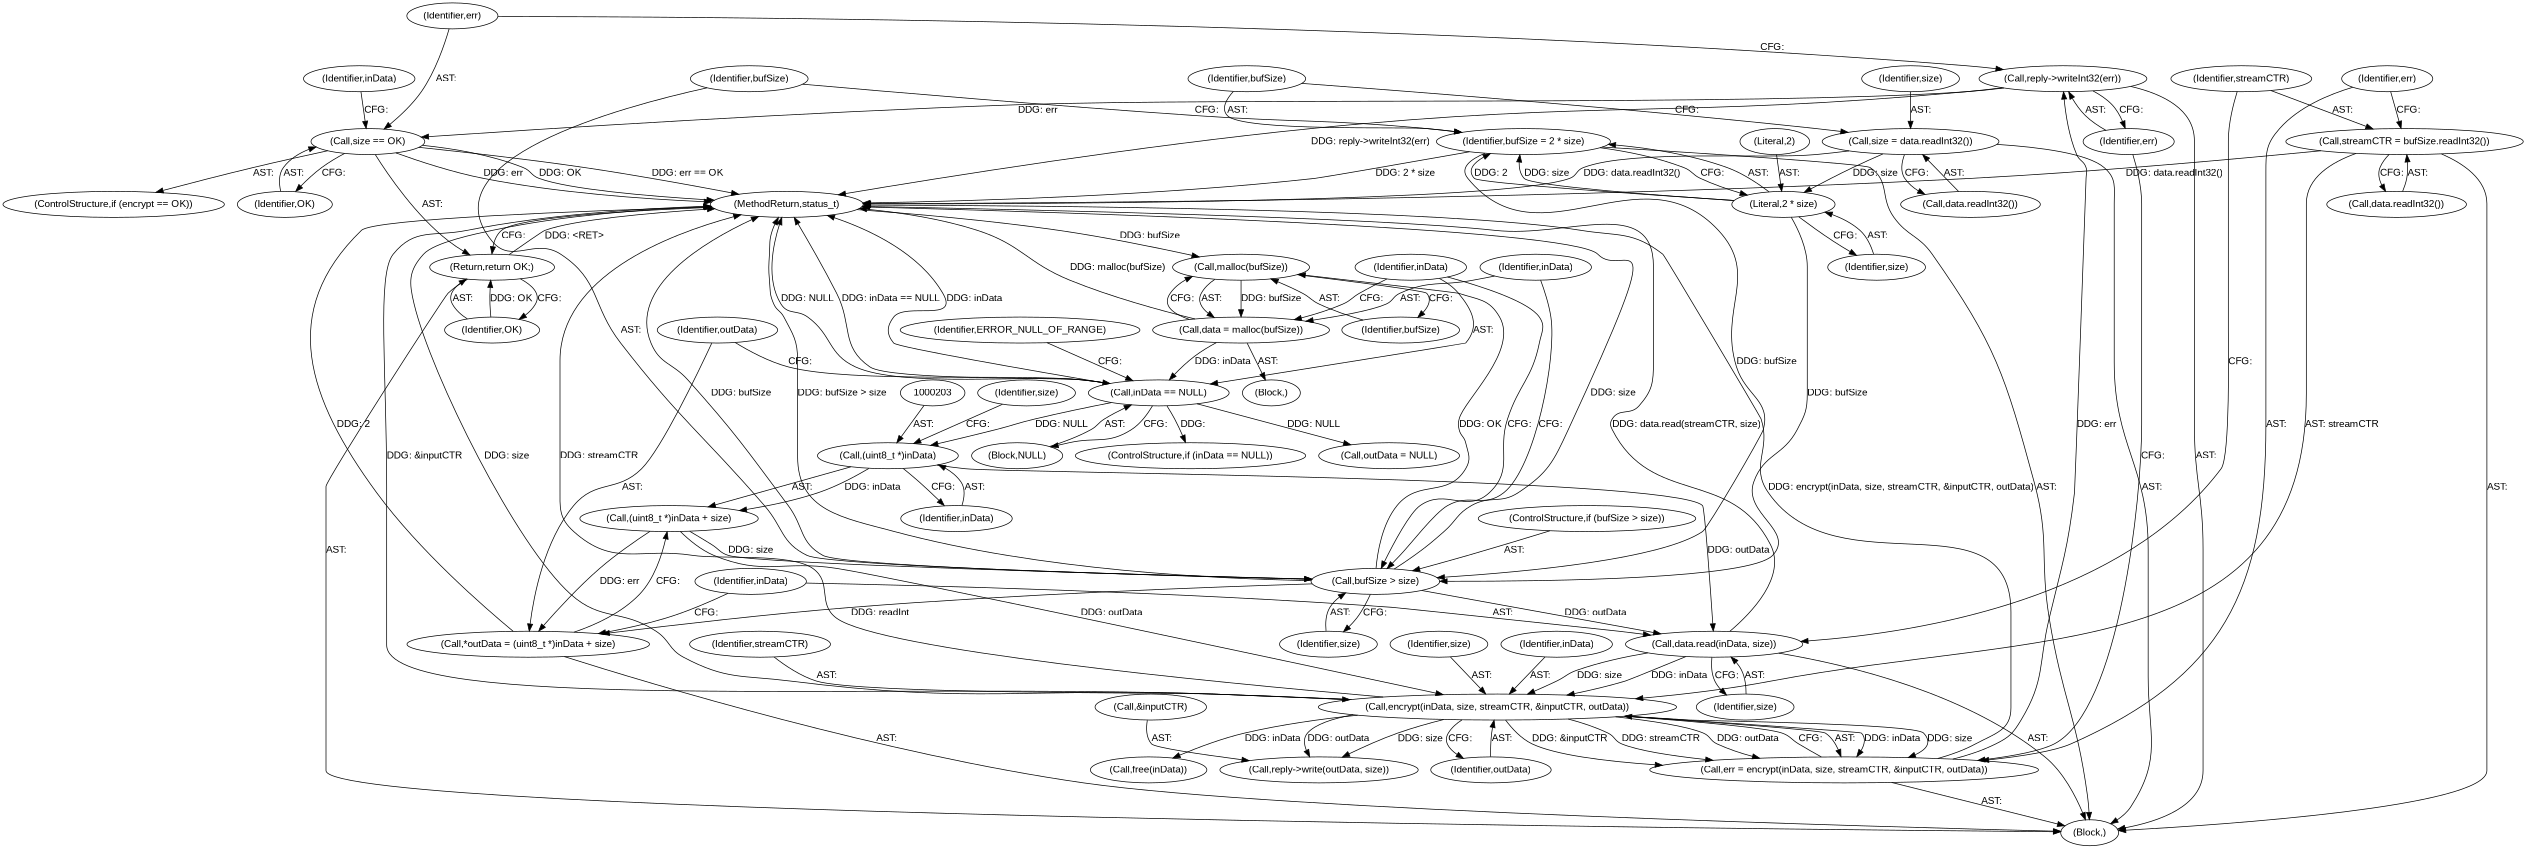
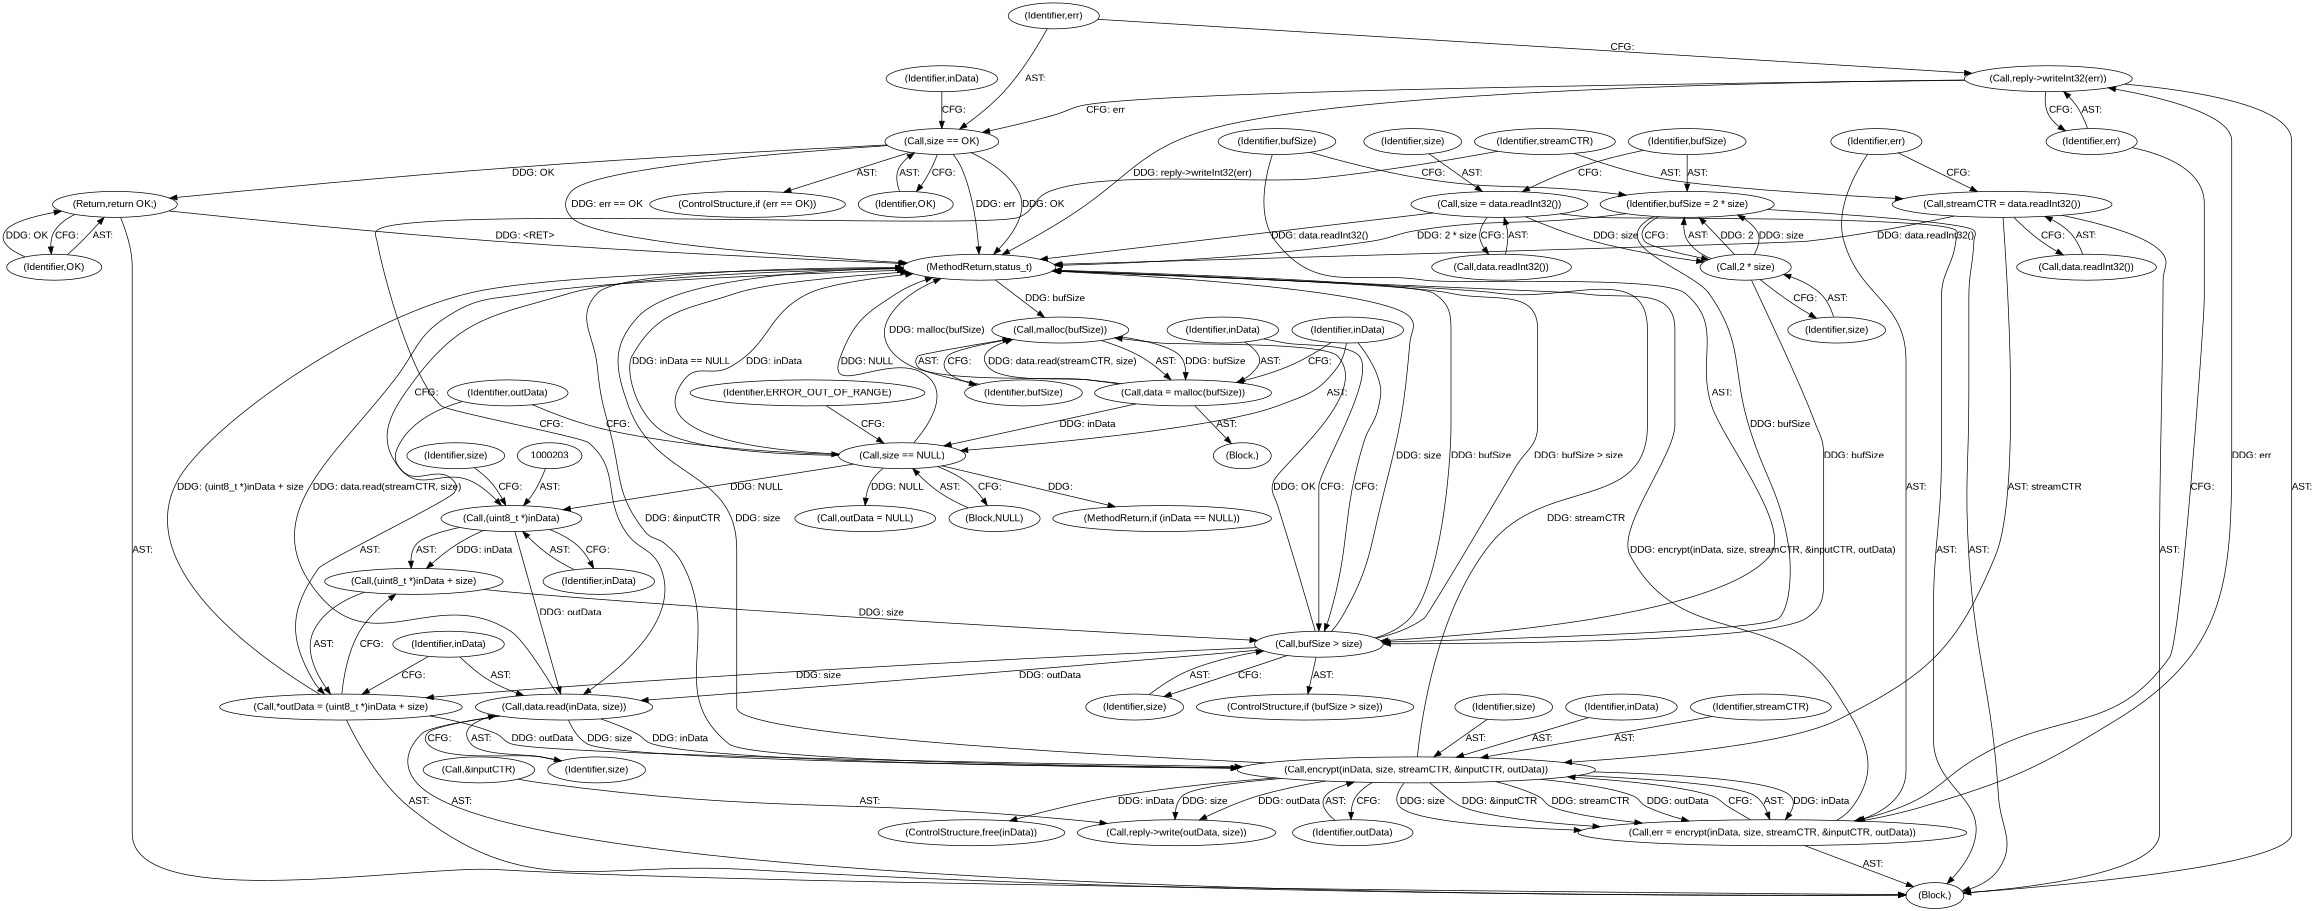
  digraph {
    fontname="Liberation Sans"
    node [fontname="Liberation Sans"]
    edge [fontname="Liberation Sans"]
    n1 [label="(Call,reply->writeInt32(err))"]
    n2 [label="(Call,size == OK)"]
    n3 [label="(Block,)"]
    n4 [label="(MethodReturn,status_t)"]
    n5 [label="(Identifier,err)"]
    n6 [label="(Return,return OK;)"]
-   n7 [label="(ControlStructure,if (encrypt == OK))"]
+   n7 [label="(ControlStructure,if (err == OK))"]
    n8 [label="(Identifier,OK)"]
    n9 [label="(Call,malloc(bufSize))"]
    n10 [label="(Call,err = encrypt(inData, size, streamCTR, &inputCTR, outData))"]
    n11 [label="(Call,encrypt(inData, size, streamCTR, &inputCTR, outData))"]
-   n12 [label="(Call,free(inData))"]
+   n12 [label="(ControlStructure,free(inData))"]
    n13 [label="(Call,reply->write(outData, size))"]
    n14 [label="(Identifier,outData)"]
    n15 [label="(Call,data.read(inData, size))"]
    n16 [label="(Identifier,size)"]
    n17 [label="(Call,(uint8_t *)inData)"]
    n18 [label="(Call,(uint8_t *)inData + size)"]
    n19 [label="(Identifier,inData)"]
    n20 [label="(Call,*outData = (uint8_t *)inData + size)"]
    n21 [label="(Call,bufSize > size)"]
-   n22 [label="(Call,inData == NULL)"]
-   n23 [label="(ControlStructure,if (inData == NULL))"]
+   n22 [label="(Call,size == NULL)"]
+   n23 [label="(MethodReturn,if (inData == NULL))"]
    n24 [label="(Call,outData = NULL)"]
    n25 [label="(Block,NULL)"]
    n26 [label="(Call,data = malloc(bufSize))"]
    n27 [label="(Block,)"]
    n28 [label="(Identifier,bufSize)"]
    n29 [label="(Identifier,size)"]
    n30 [label="(ControlStructure,if (bufSize > size))"]
    n31 [label="(Identifier,bufSize = 2 * size)"]
-   n32 [label="(Literal,2 * size)"]
+   n32 [label="(Call,2 * size)"]
    n33 [label="(Identifier,size)"]
    n34 [label="(Call,size = data.readInt32())"]
    n35 [label="(Call,data.readInt32())"]
-   n36 [label="(Call,streamCTR = bufSize.readInt32())"]
+   n36 [label="(Call,streamCTR = data.readInt32())"]
    n37 [label="(Call,data.readInt32())"]
    n38 [label="(Identifier,OK)"]
    n39 [label="(Identifier,size)"]
    n40 [label="(Identifier,inData)"]
    n41 [label="(Identifier,streamCTR)"]
    n42 [label="(Identifier,outData)"]
    n43 [label="(Identifier,inData)"]
    n44 [label="(Identifier,err)"]
    n45 [label="(Identifier,size)"]
    n46 [label="(Identifier,inData)"]
    n47 [label="(Identifier,streamCTR)"]
    n48 [label="(Identifier,inData)"]
    n49 [label="(Identifier,bufSize)"]
    n50 [label="(Identifier,err)"]
    n51 [label="(Identifier,inData)"]
-   n52 [label="(Literal,2)"]
    n53 [label="(Identifier,size)"]
    n54 [label="(Identifier,bufSize)"]
-   n55 [label="(Identifier,ERROR_NULL_OF_RANGE)"]
+   n55 [label="(Identifier,ERROR_OUT_OF_RANGE)"]
    n56 [label="(Call,&inputCTR)"]
    1000203
-   n1 -> n2 [label="DDG: err"]
+   n1 -> n2 [label="CFG: err"]
    n1 -> n3 [label="AST: "]
    n1 -> n4 [label="DDG: reply->writeInt32(err)"]
    n1 -> n5 [label="CFG: "]
    n2 -> n4 [label="DDG: err == OK"]
    n2 -> n4 [label="DDG: err"]
    n2 -> n4 [label="DDG: OK"]
-   n2 -> n6 [label="AST: "]
+   n2 -> n6 [label="DDG: OK"]
    n2 -> n7 [label="AST: "]
    n2 -> n8 [label="CFG: "]
-   n4 -> n6 [label="CFG: "]
+   n4 -> n17 [label="CFG: "]
    n4 -> n9 [label="DDG: bufSize"]
    n5 -> n1 [label="AST: "]
    n5 -> n10 [label="CFG: "]
    n6 -> n3 [label="AST: "]
    n6 -> n4 [label="DDG: <RET>"]
    n6 -> n38 [label="CFG: "]
    n8 -> n2 [label="AST: "]
    n9 -> n26 [label="AST: "]
    n9 -> n26 [label="DDG: bufSize"]
    n9 -> n28 [label="CFG: "]
    n10 -> n1 [label="DDG: err"]
    n10 -> n3 [label="AST: "]
    n10 -> n4 [label="DDG: encrypt(inData, size, streamCTR, &inputCTR, outData)"]
    n10 -> n11 [label="CFG: "]
    n11 -> n4 [label="DDG: &inputCTR"]
    n11 -> n4 [label="DDG: size"]
    n11 -> n4 [label="DDG: streamCTR"]
    n11 -> n10 [label="AST: "]
    n11 -> n10 [label="DDG: inData"]
    n11 -> n10 [label="DDG: size"]
    n11 -> n10 [label="DDG: outData"]
    n11 -> n10 [label="DDG: &inputCTR"]
    n11 -> n10 [label="DDG: streamCTR"]
    n11 -> n12 [label="DDG: inData"]
    n11 -> n13 [label="DDG: outData"]
    n11 -> n13 [label="DDG: size"]
    n11 -> n14 [label="CFG: "]
    n14 -> n11 [label="AST: "]
    n15 -> n3 [label="AST: "]
    n15 -> n4 [label="DDG: data.read(streamCTR, size)"]
    n15 -> n11 [label="DDG: inData"]
    n15 -> n11 [label="DDG: size"]
    n15 -> n16 [label="CFG: "]
    n16 -> n15 [label="AST: "]
    n17 -> n15 [label="DDG: outData"]
    n17 -> n18 [label="AST: "]
    n17 -> n18 [label="DDG: inData"]
    n17 -> n19 [label="CFG: "]
-   n18 -> n20 [label="DDG: err"]
+   n18 -> n20 [label="AST: "]
    n18 -> n21 [label="DDG: size"]
    n19 -> n17 [label="AST: "]
    n20 -> n3 [label="AST: "]
-   n20 -> n4 [label="DDG: 2"]
-   n18 -> n11 [label="DDG: outData"]
+   n20 -> n4 [label="DDG: (uint8_t *)inData + size"]
+   n20 -> n11 [label="DDG: outData"]
    n20 -> n18 [label="CFG: "]
    n21 -> n4 [label="DDG: bufSize"]
    n21 -> n4 [label="DDG: bufSize > size"]
    n21 -> n4 [label="DDG: size"]
    n21 -> n9 [label="DDG: OK"]
    n21 -> n15 [label="DDG: outData"]
-   n21 -> n20 [label="DDG: readInt"]
+   n21 -> n20 [label="DDG: size"]
    n21 -> n29 [label="CFG: "]
-   n30 -> n21 [label="AST: "]
+   n21 -> n30 [label="AST: "]
    n22 -> n4 [label="DDG: inData == NULL"]
    n22 -> n4 [label="DDG: inData"]
    n22 -> n4 [label="DDG: NULL"]
    n22 -> n17 [label="DDG: NULL"]
    n22 -> n23 [label="DDG: "]
    n22 -> n24 [label="DDG: NULL"]
    n22 -> n25 [label="CFG: "]
    n25 -> n22 [label="AST: "]
    n26 -> n4 [label="DDG: malloc(bufSize)"]
-   n26 -> n9 [label="CFG: "]
+   n26 -> n9 [label="DDG: data.read(streamCTR, size)"]
    n26 -> n22 [label="DDG: inData"]
    n26 -> n27 [label="AST: "]
    n28 -> n9 [label="AST: "]
    n29 -> n21 [label="AST: "]
    n31 -> n3 [label="AST: "]
    n31 -> n4 [label="DDG: 2 * size"]
    n31 -> n21 [label="DDG: bufSize"]
    n31 -> n32 [label="CFG: "]
    n32 -> n21 [label="DDG: bufSize"]
    n32 -> n31 [label="AST: "]
    n32 -> n31 [label="DDG: 2"]
    n32 -> n31 [label="DDG: size"]
    n32 -> n33 [label="CFG: "]
    n33 -> n32 [label="AST: "]
    n34 -> n3 [label="AST: "]
    n34 -> n4 [label="DDG: data.readInt32()"]
    n34 -> n32 [label="DDG: size"]
    n34 -> n35 [label="CFG: "]
    n35 -> n34 [label="AST: "]
    n36 -> n3 [label="AST: "]
    n36 -> n4 [label="DDG: data.readInt32()"]
    n36 -> n11 [label="AST: streamCTR"]
    n36 -> n37 [label="CFG: "]
    n37 -> n36 [label="AST: "]
    n38 -> n6 [label="AST: "]
    n38 -> n6 [label="DDG: OK"]
    n39 -> n11 [label="AST: "]
    n40 -> n11 [label="AST: "]
    n41 -> n15 [label="CFG: "]
    n41 -> n36 [label="AST: "]
    n42 -> n20 [label="AST: "]
    n42 -> n22 [label="CFG: "]
    n43 -> n15 [label="AST: "]
    n43 -> n20 [label="CFG: "]
    n44 -> n10 [label="AST: "]
    n44 -> n36 [label="CFG: "]
    n45 -> n34 [label="AST: "]
    n46 -> n2 [label="CFG: "]
    n47 -> n11 [label="AST: "]
    n48 -> n21 [label="CFG: "]
    n48 -> n26 [label="AST: "]
    n49 -> n31 [label="AST: "]
    n49 -> n34 [label="CFG: "]
    n50 -> n1 [label="CFG: "]
    n50 -> n2 [label="AST: "]
    n51 -> n21 [label="CFG: "]
    n51 -> n22 [label="AST: "]
    n51 -> n26 [label="CFG: "]
-   n52 -> n32 [label="AST: "]
    n53 -> n17 [label="CFG: "]
    n54 -> n21 [label="AST: "]
    n54 -> n31 [label="CFG: "]
    n55 -> n22 [label="CFG: "]
    n56 -> n13 [label="AST: "]
    1000203 -> n17 [label="AST: "]
  }
